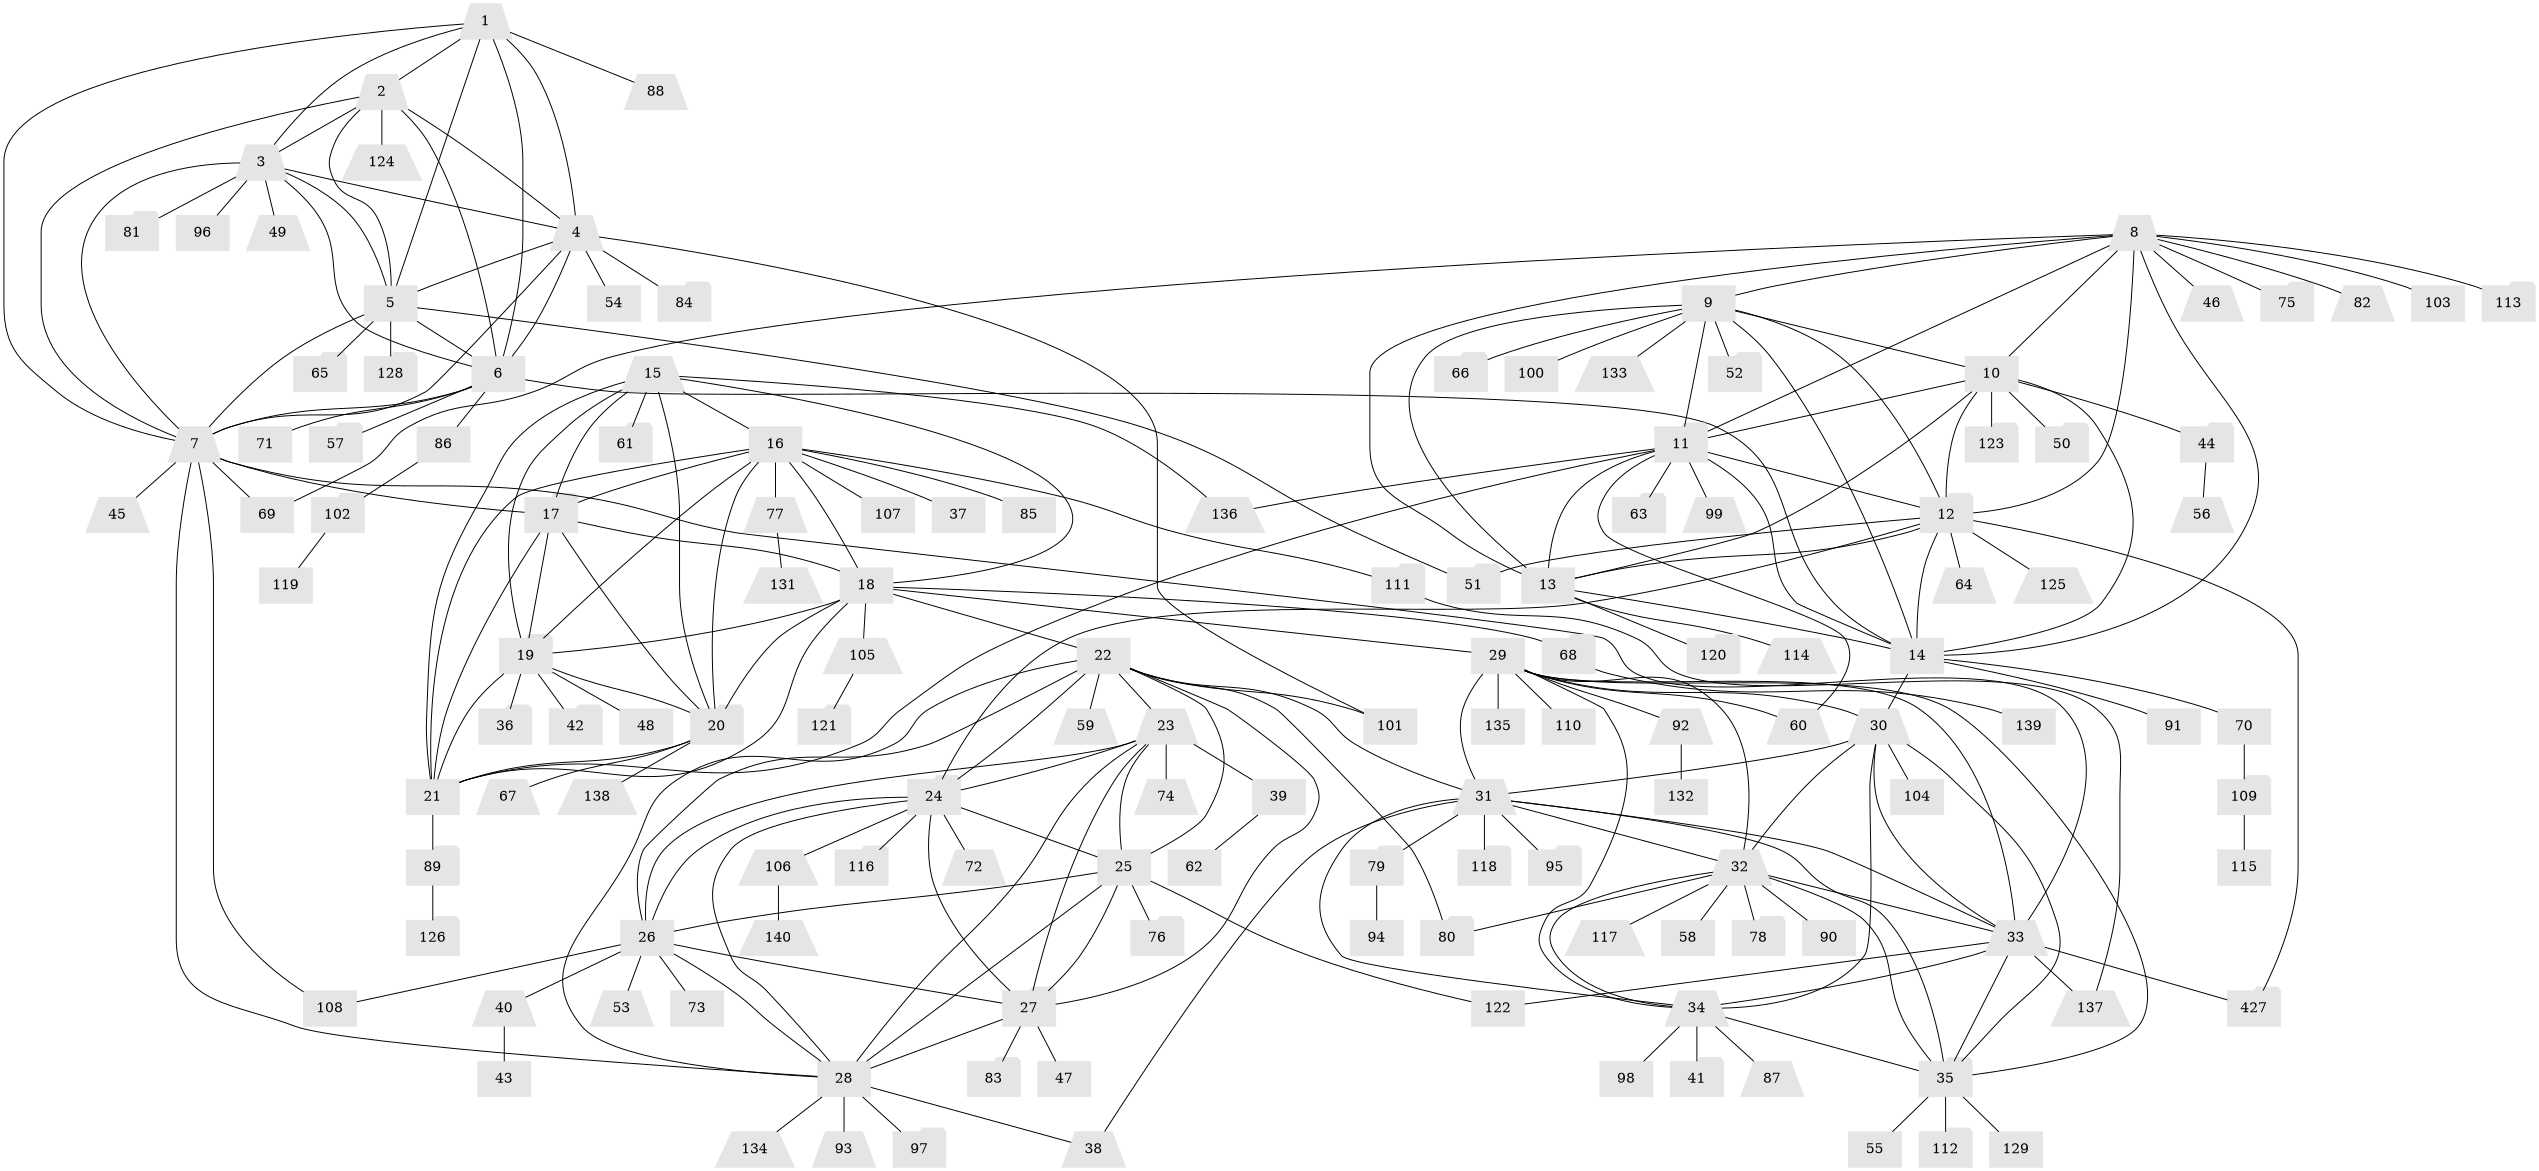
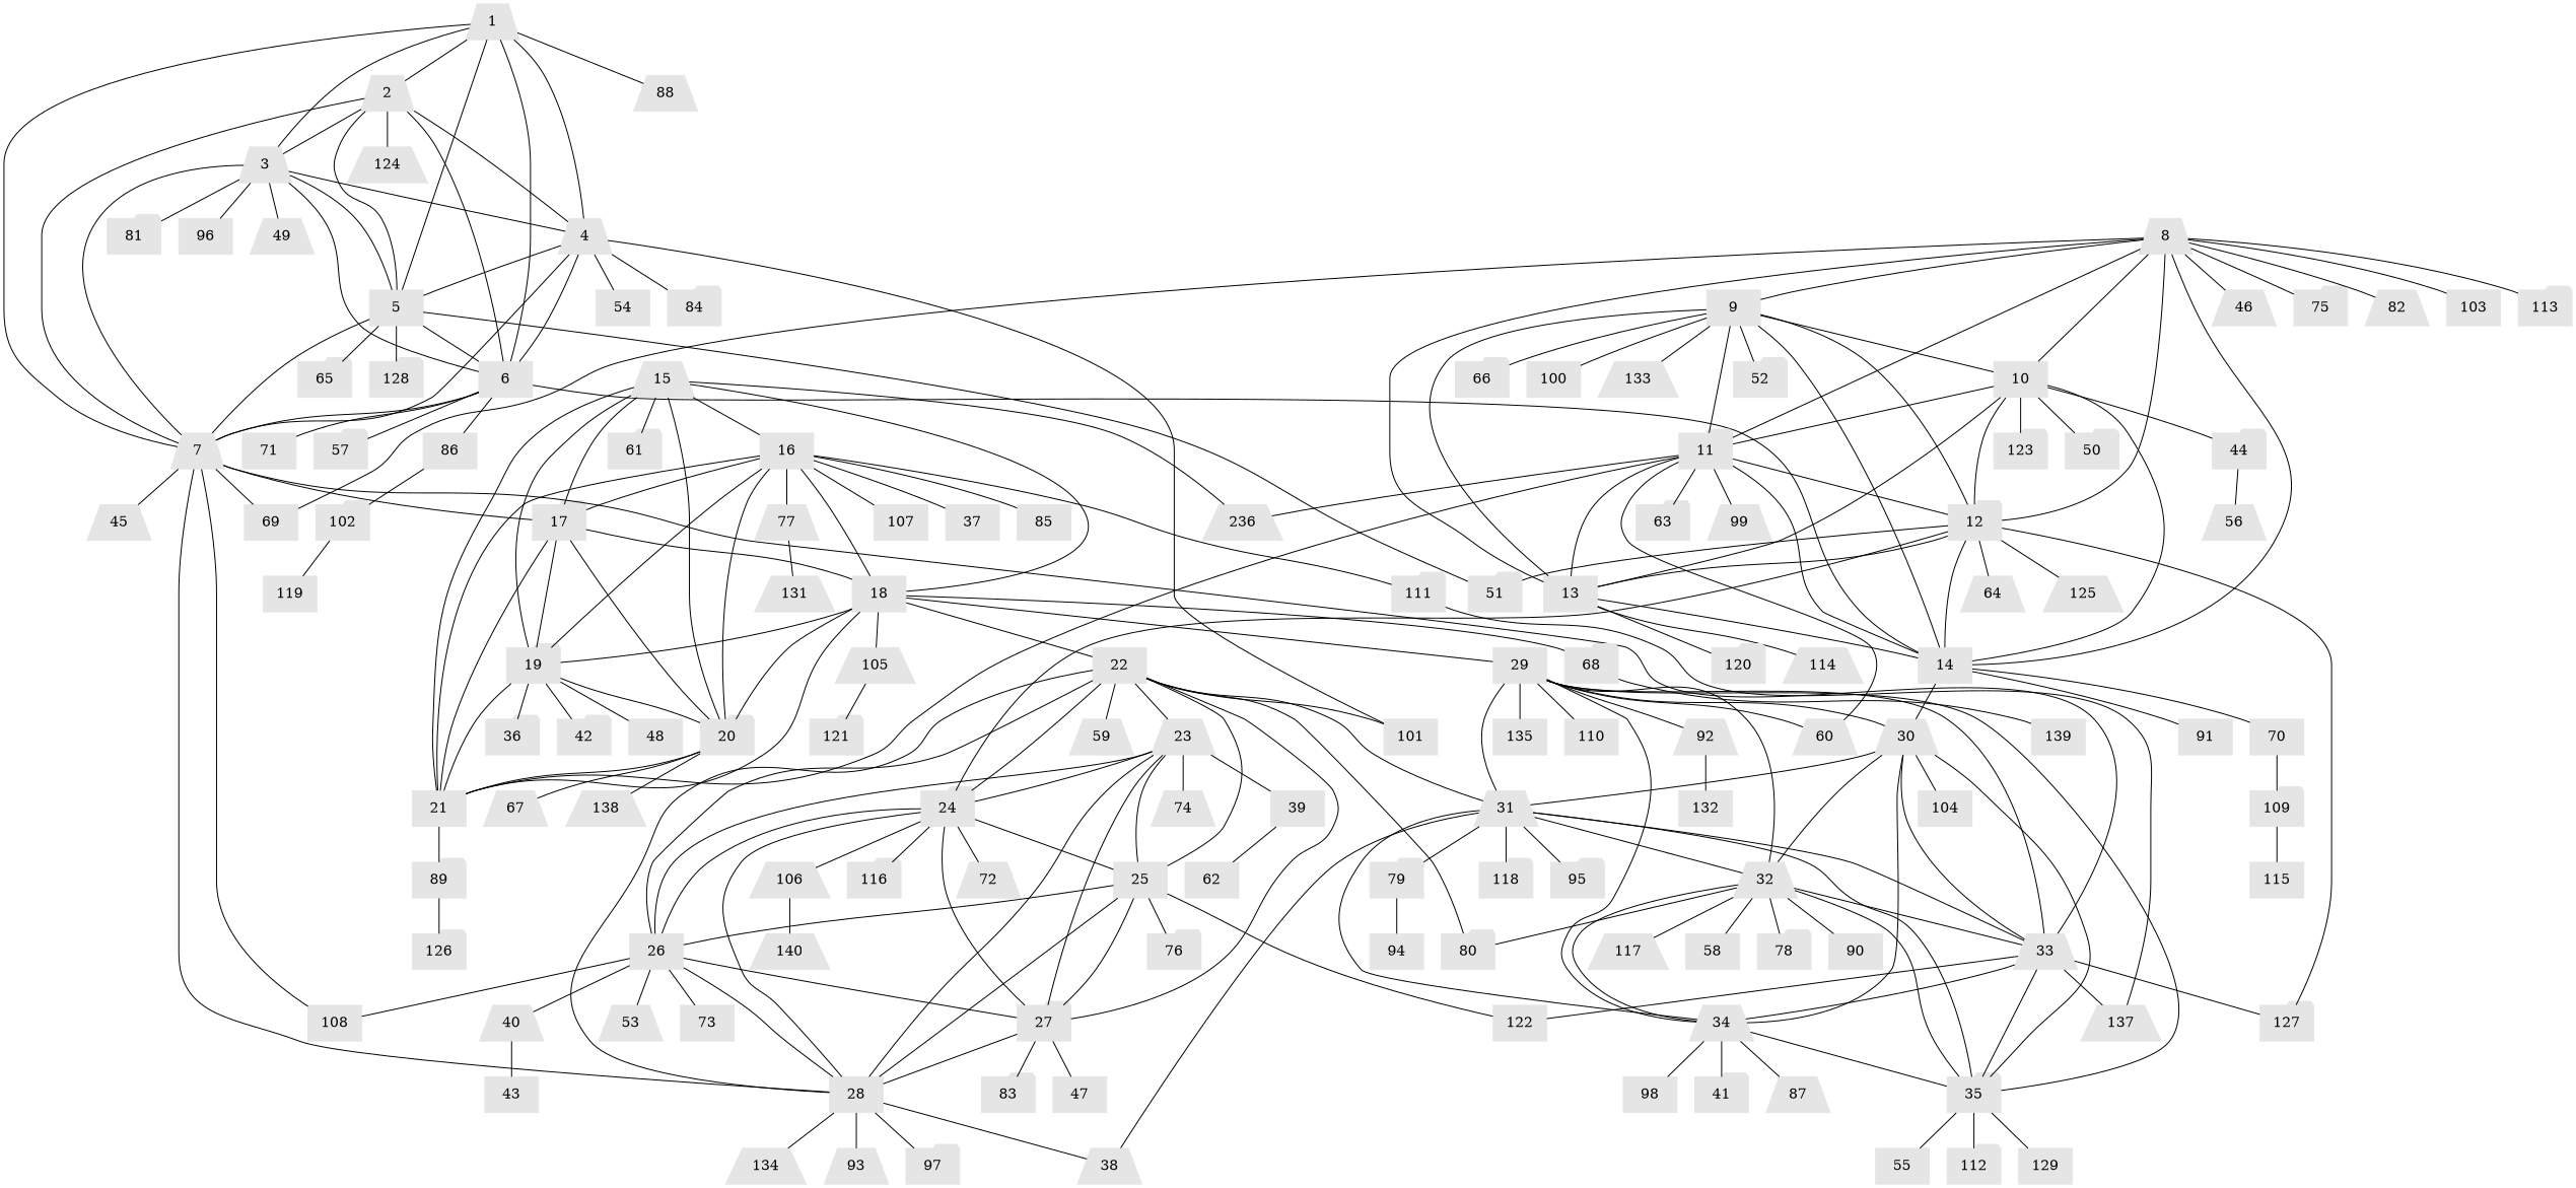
  graph {
    node [color=gray90 shape=box style=filled]
    1 [shape=trapezium]
    2 [shape=trapezium]
    3 [shape=trapezium]
    4 [shape=trapezium]
    5
    6
    7 [shape=trapezium]
    88 [shape=trapezium]
    124 [shape=trapezium]
    49 [shape=trapezium]
    81 [shape=folder]
    96
    54
    84 [shape=folder]
    101
    51 [shape=folder]
    65 [shape=folder]
    128 [shape=folder]
    14
    57 [shape=folder]
    71
    86
    17 [shape=folder]
    28
    33 [shape=trapezium]
    45 [shape=trapezium]
    69
    108
    30 [shape=trapezium]
    70
    91
    102 [shape=folder]
    21
    18
    19 [shape=folder]
    20 [shape=folder]
    38 [shape=trapezium]
    93 [shape=trapezium]
    97 [shape=folder]
    134 [shape=trapezium]
-   127 [shape=folder label=427]
+   127 [shape=folder]
    122
    34 [shape=trapezium]
    35 [shape=folder]
    137 [shape=trapezium]
    8 [shape=trapezium]
    9
    10
    11 [shape=folder]
    12 [shape=folder]
    13
    46 [shape=trapezium]
    75 [shape=folder]
    82 [shape=trapezium]
    103
    113 [shape=folder]
    52 [shape=folder]
    66 [shape=folder]
    100
    133 [shape=trapezium]
    44 [shape=folder]
    50 [shape=folder]
    123 [shape=folder]
    60 [shape=trapezium]
    63 [shape=folder]
    99 [shape=trapezium]
-   136 [shape=trapezium]
+   136 [shape=trapezium label=236]
    24 [shape=folder]
    64 [shape=trapezium]
    125 [shape=trapezium]
    114 [shape=trapezium]
    120 [shape=folder]
    56 [shape=trapezium]
    89 [shape=folder]
    25
    26
    27 [shape=folder]
    72 [shape=trapezium]
    106 [shape=trapezium]
    116 [shape=folder]
    31 [shape=trapezium]
    32 [shape=trapezium]
    104
    109 [shape=folder]
    15 [shape=trapezium]
    16
    61 [shape=folder]
    37
    77 [shape=trapezium]
    85
    107
    111 [shape=folder]
    22
    29
    68 [shape=folder]
    105 [shape=trapezium]
    36 [shape=folder]
    42 [shape=folder]
    48
    67 [shape=trapezium]
    138 [shape=trapezium]
    131 [shape=trapezium]
    23 [shape=trapezium]
    59 [shape=trapezium]
    80 [shape=folder]
    92 [shape=trapezium]
    110
    135
    139
    121 [shape=folder]
    126 [shape=folder]
    39
    74 [shape=trapezium]
    76 [shape=folder]
    40 [shape=trapezium]
    53 [shape=trapezium]
    73
    47
    83 [shape=folder]
    79 [shape=folder]
    95 [shape=folder]
    118 [shape=folder]
    62
    140 [shape=trapezium]
    43
    58
    78 [shape=folder]
    90
    117 [shape=trapezium]
    41 [shape=folder]
    87 [shape=trapezium]
    98
    55
    112 [shape=folder]
    129
    132
    94
    115
    119
    1 -- 2
    1 -- 3
    1 -- 4
    1 -- 5
    1 -- 6
    1 -- 7
    1 -- 88
    2 -- 3
    2 -- 4
    2 -- 5
    2 -- 6
    2 -- 7
    2 -- 124
    3 -- 4
    3 -- 5
    3 -- 6
    3 -- 7
    3 -- 49
    3 -- 81
    3 -- 96
    4 -- 5
    4 -- 6
    4 -- 7
    4 -- 54
    4 -- 84
    4 -- 101
    5 -- 6
    5 -- 7
    5 -- 51
    5 -- 65
    5 -- 128
    6 -- 7
    6 -- 14
    6 -- 57
    6 -- 71
    6 -- 86
    7 -- 17
    7 -- 28
    7 -- 33
    7 -- 45
    7 -- 69
    7 -- 108
    14 -- 30
    14 -- 70
    14 -- 91
    86 -- 102
    17 -- 21
    17 -- 18
    17 -- 19
    17 -- 20
    28 -- 38
    28 -- 93
    28 -- 97
    28 -- 134
    33 -- 127
    33 -- 122
    33 -- 34
    33 -- 35
    33 -- 137
    30 -- 33
    30 -- 34
    30 -- 35
    30 -- 31
    30 -- 32
    30 -- 104
    70 -- 109
    102 -- 119
    21 -- 89
    18 -- 21
    18 -- 19
    18 -- 20
    18 -- 22
    18 -- 29
    18 -- 68
    18 -- 105
    19 -- 21
    19 -- 20
    19 -- 36
    19 -- 42
    19 -- 48
    20 -- 21
    20 -- 67
    20 -- 138
    34 -- 35
    34 -- 41
    34 -- 87
    34 -- 98
    35 -- 55
    35 -- 112
    35 -- 129
    8 -- 14
    8 -- 69
    8 -- 9
    8 -- 10
    8 -- 11
    8 -- 12
    8 -- 13
    8 -- 46
    8 -- 75
    8 -- 82
    8 -- 103
    8 -- 113
    9 -- 14
    9 -- 10
    9 -- 11
    9 -- 12
    9 -- 13
    9 -- 52
    9 -- 66
    9 -- 100
    9 -- 133
    10 -- 14
    10 -- 11
    10 -- 12
    10 -- 13
    10 -- 44
    10 -- 50
    10 -- 123
    11 -- 14
    11 -- 21
    11 -- 12
    11 -- 13
    11 -- 60
    11 -- 63
    11 -- 99
    11 -- 136
    12 -- 51
    12 -- 14
    12 -- 127
    12 -- 13
    12 -- 24
    12 -- 64
    12 -- 125
    13 -- 14
    13 -- 114
    13 -- 120
    44 -- 56
    24 -- 28
    24 -- 25
    24 -- 26
    24 -- 27
    24 -- 72
    24 -- 106
    24 -- 116
    89 -- 126
    25 -- 28
    25 -- 122
    25 -- 26
    25 -- 27
    25 -- 76
    26 -- 28
    26 -- 108
    26 -- 27
    26 -- 40
    26 -- 53
    26 -- 73
    27 -- 28
    27 -- 47
    27 -- 83
    106 -- 140
    31 -- 33
    31 -- 38
    31 -- 34
    31 -- 35
    31 -- 32
    31 -- 79
    31 -- 95
    31 -- 118
    32 -- 33
    32 -- 34
    32 -- 35
    32 -- 80
    32 -- 58
    32 -- 78
    32 -- 90
    32 -- 117
    109 -- 115
    15 -- 17
    15 -- 21
    15 -- 18
    15 -- 19
    15 -- 20
    15 -- 136
    15 -- 16
    15 -- 61
    16 -- 17
    16 -- 21
    16 -- 18
    16 -- 19
    16 -- 20
    16 -- 37
    16 -- 77
    16 -- 85
    16 -- 107
    16 -- 111
    77 -- 131
    111 -- 137
    22 -- 101
    22 -- 28
    22 -- 24
    22 -- 25
    22 -- 26
    22 -- 27
    22 -- 31
    22 -- 23
    22 -- 59
    22 -- 80
    29 -- 33
    29 -- 30
    29 -- 34
    29 -- 35
    29 -- 60
    29 -- 31
    29 -- 32
    29 -- 92
    29 -- 110
    29 -- 135
    68 -- 139
    105 -- 121
    23 -- 28
    23 -- 24
    23 -- 25
    23 -- 26
    23 -- 27
    23 -- 39
    23 -- 74
    92 -- 132
    39 -- 62
    40 -- 43
    79 -- 94
  }
